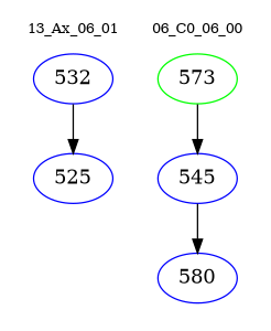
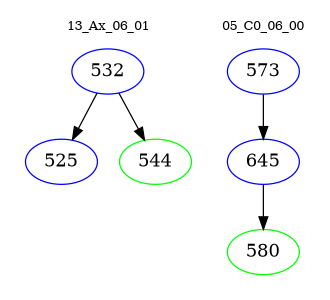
  digraph {
    node [color=blue]
    edge [color=black]
    n1 [label=532]
    n2 [label=525]
-   n4 [color=green label=573]
-   n5 [label=545]
-   n6 [label=580]
+   n3 [color=green label=544]
+   n4 [label=573]
+   n5 [label=645]
+   n6 [color=green label=580]
    subgraph cluster_1 {
      color=white
      fontsize=10
      label="13_Ax_06_01"
      n1
      n2
+     n3
    }
    subgraph cluster_2 {
      color=white
      fontsize=10
-     label="06_C0_06_00"
+     label="05_C0_06_00"
      n4
      n5
      n6
    }
    n1 -> n2
+   n1 -> n3
    n4 -> n5
    n5 -> n6
  }
